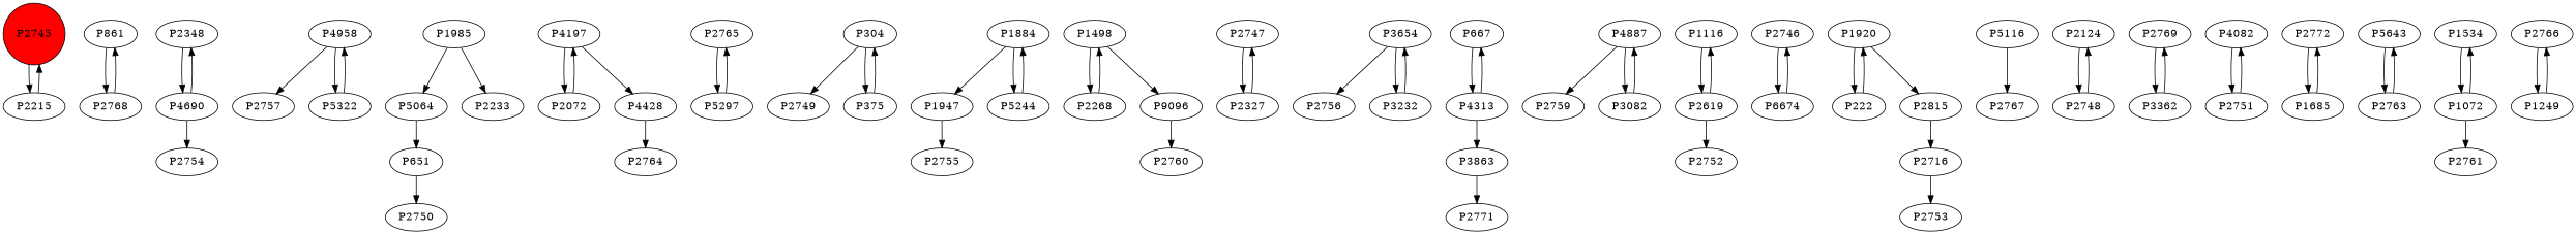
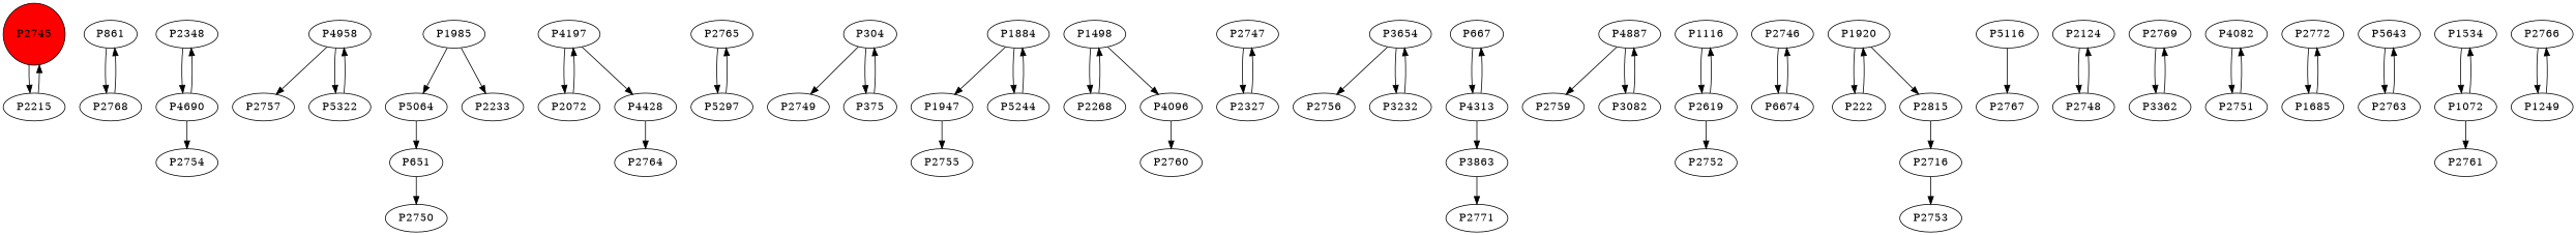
  digraph {
    P2745 [fillcolor=red shape=circle style=filled]
    P2215
    P861
    P2768
    P2348
    P4690
    P2754
    P4958
    P2757
    P5322
    P651
    P2750
    P1985
    P5064
    P2233
    P4197
    P2072
    P4428
    P2764
    P2765
    P5297
    P304
    P2749
    P375
    P1884
    P1947
    P5244
    P2755
-   P4096 [label=P9096]
+   P4096
    P2760
    P2747
    P2327
    P3654
    P2756
    P3232
    P667
    P4313
    P3863
    P2771
    P4887
    P2759
    P3082
    P1116
    P2619
    P2752
    P2746
    P6674
    P2815
    P2716
    P2753
    P5116
    P2767
    P2268
    P1498
    P2124
    P2748
    P2769
    P3362
    P4082
    P2751
    P2772
    P1685
    P222
    P1920
    P5643
    P2763
    P1534
    P1072
    P2761
    P2766
    P1249
    P2745 -> P2215
    P2215 -> P2745
    P861 -> P2768
    P2768 -> P861
    P2348 -> P4690
    P4690 -> P2348
    P4690 -> P2754
    P4958 -> P2757
    P4958 -> P5322
    P5322 -> P4958
    P651 -> P2750
    P1985 -> P5064
    P1985 -> P2233
    P5064 -> P651
    P4197 -> P2072
    P4197 -> P4428
    P2072 -> P4197
    P4428 -> P2764
    P2765 -> P5297
    P5297 -> P2765
    P304 -> P2749
    P304 -> P375
    P375 -> P304
    P1884 -> P1947
    P1884 -> P5244
    P1947 -> P2755
    P5244 -> P1884
    P4096 -> P2760
    P2747 -> P2327
    P2327 -> P2747
    P3654 -> P2756
    P3654 -> P3232
    P3232 -> P3654
    P667 -> P4313
    P4313 -> P667
    P4313 -> P3863
    P3863 -> P2771
    P4887 -> P2759
    P4887 -> P3082
    P3082 -> P4887
    P1116 -> P2619
    P2619 -> P1116
    P2619 -> P2752
    P2746 -> P6674
    P6674 -> P2746
    P2815 -> P2716
    P2716 -> P2753
    P5116 -> P2767
    P2268 -> P1498
    P1498 -> P4096
    P1498 -> P2268
    P2124 -> P2748
    P2748 -> P2124
    P2769 -> P3362
    P3362 -> P2769
    P4082 -> P2751
    P2751 -> P4082
    P2772 -> P1685
    P1685 -> P2772
    P222 -> P1920
    P1920 -> P2815
    P1920 -> P222
    P5643 -> P2763
    P2763 -> P5643
    P1534 -> P1072
    P1072 -> P1534
    P1072 -> P2761
    P2766 -> P1249
    P1249 -> P2766
  }
